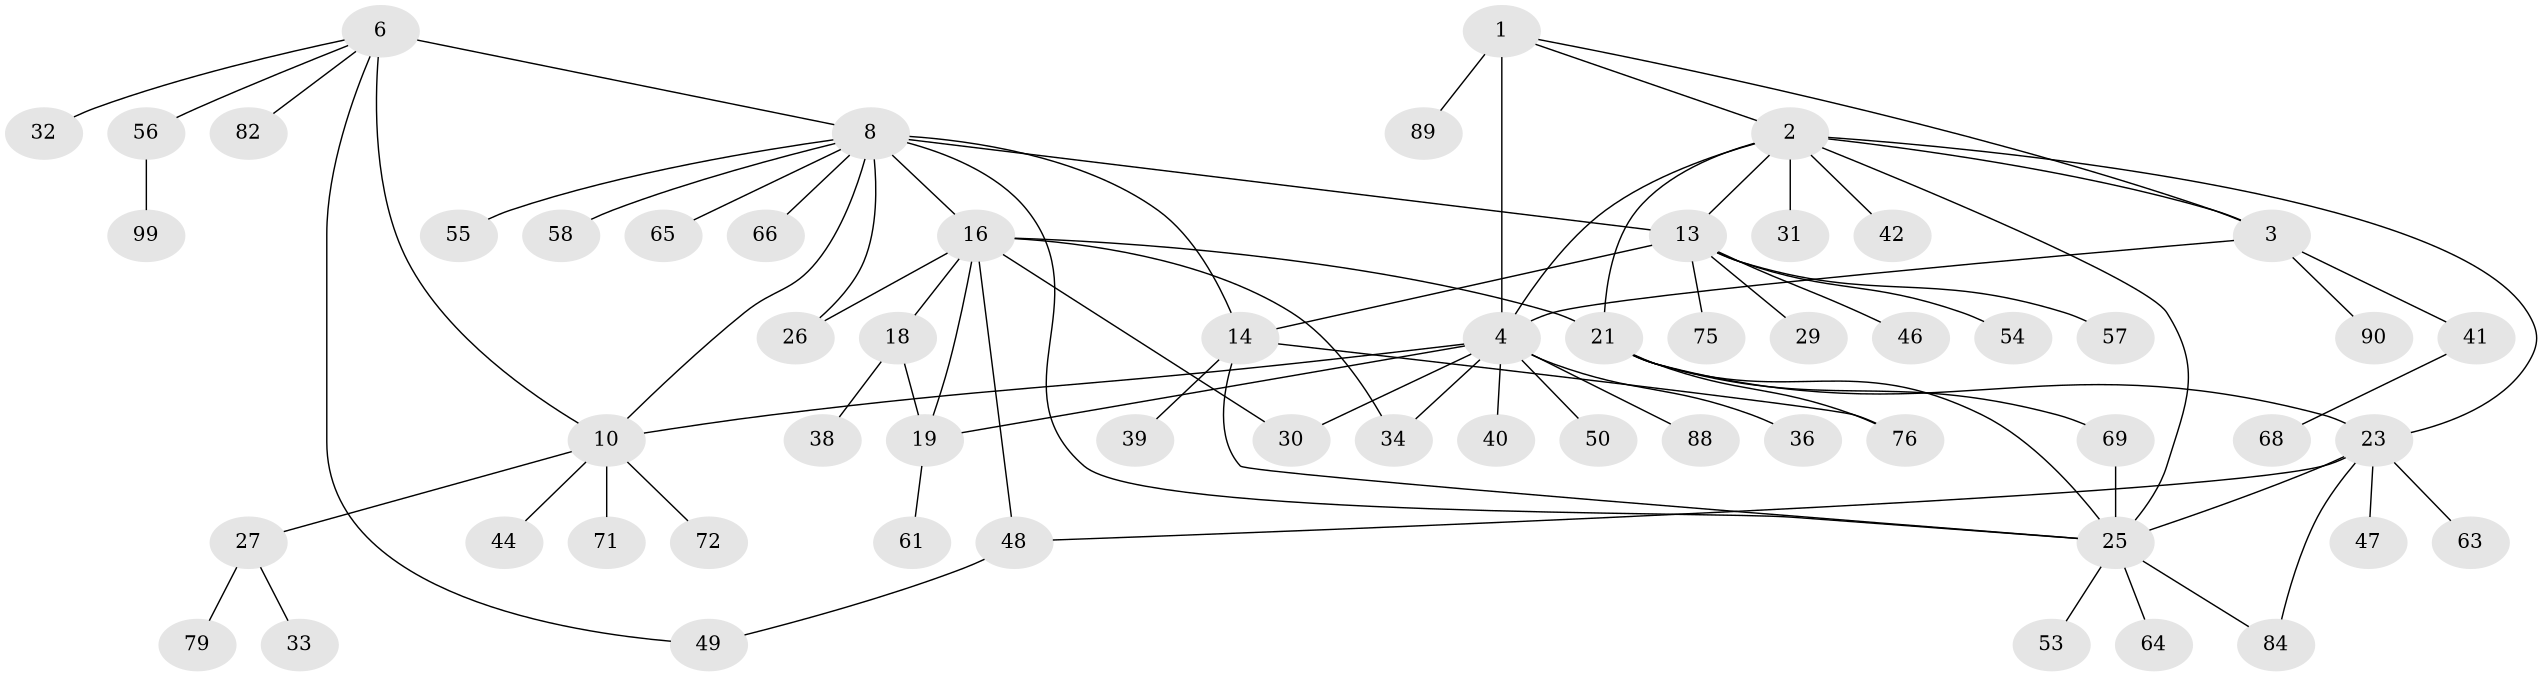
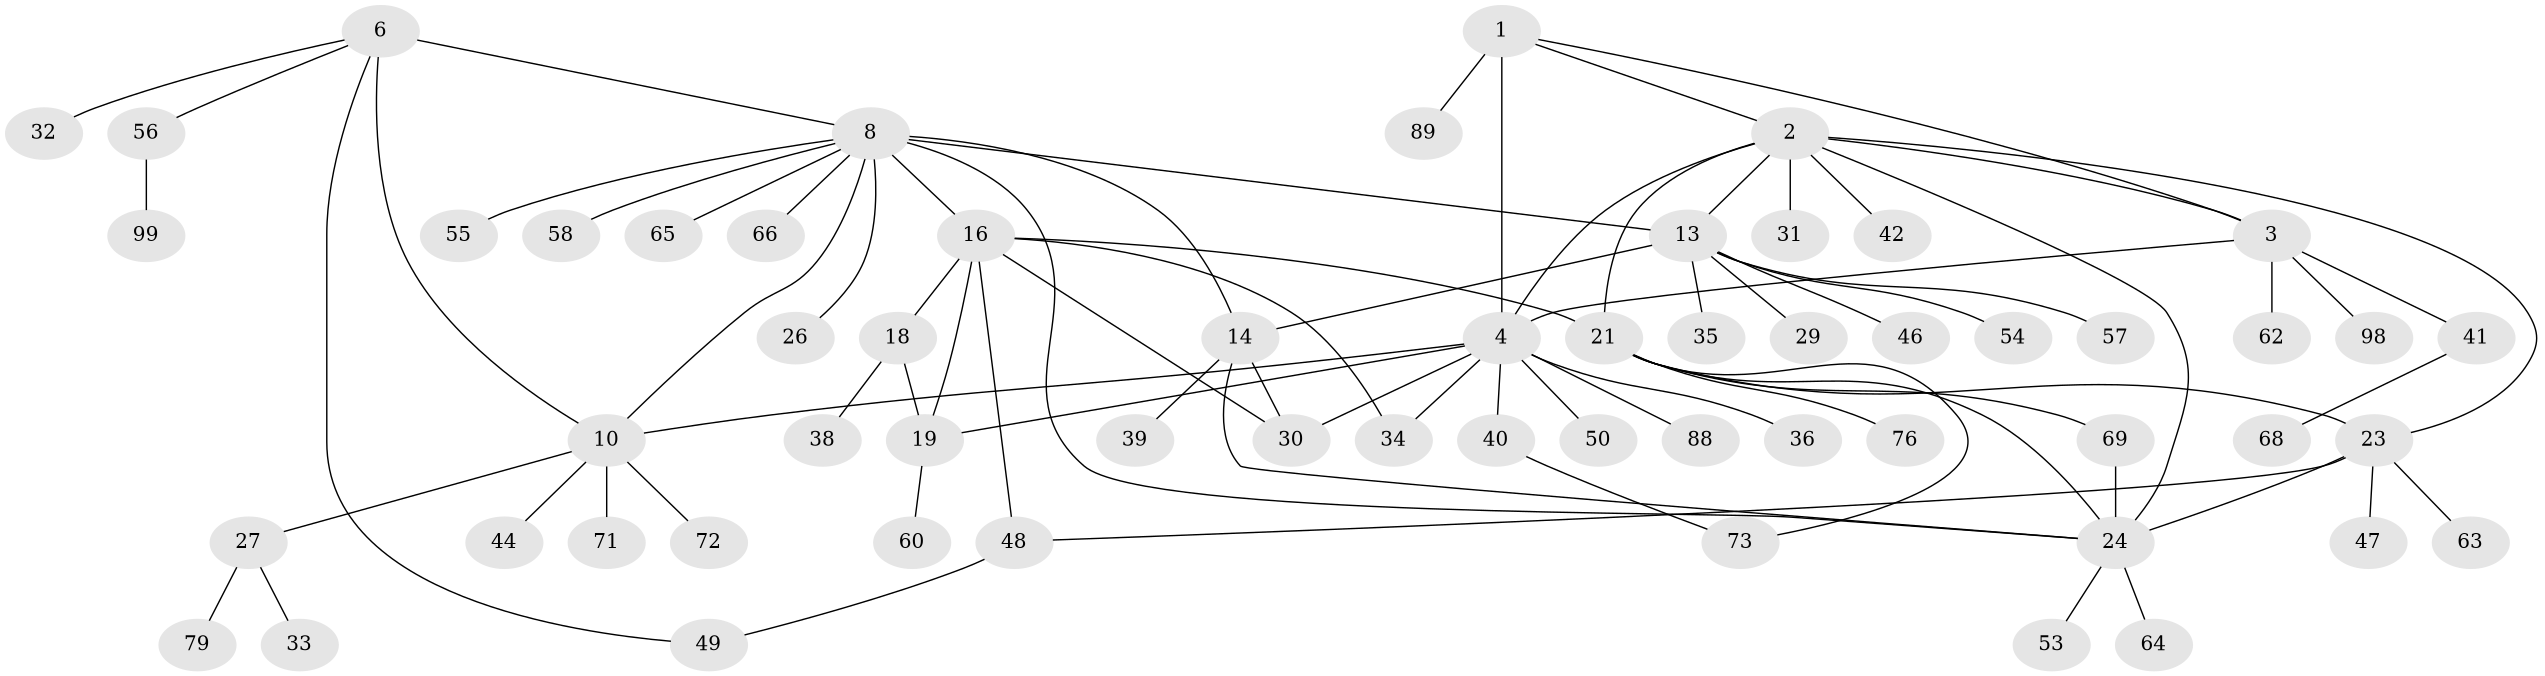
  graph {
    node [color=gray90 style=filled]
    2 [super="+22"]
    3 [super="+45"]
    4 [super="+5"]
    13 [super="+15+103"]
    21
    23
-   24 [super="+25" label=25]
+   24 [super="+25"]
    31
    42
    1
    89
    41
-   90
+   62
+   90 [label=98]
    10
    19 [super="+51+28"]
    30 [super="+83+98"]
    34
    36
    40
    50
    88
    14
    29
    46
    54
    57
-   75
+   75 [label=35]
    69 [super="+96"]
+   73
    76
    48
    47 [super="+81"]
    63
-   84
    53
    64
    68
    27
    44
    71
    72
-   61
+   61 [label=60]
    6 [super="+91+43+7"]
    8 [super="+9+67+100+11"]
    32
    49
    56
-   82
    16 [super="+97+101+17"]
    26
    55
    58
    65
    66
    99
    39
    18
    79
    n60 [label=33]
    38
    2 -- 3
    2 -- 4 [weight=2]
    2 -- 13
    2 -- 21
    2 -- 23
    2 -- 24 [weight=2]
    2 -- 31
    2 -- 42
    3 -- 4 [weight=2]
    3 -- 41
+   3 -- 62
    3 -- 90
    4 -- 10
    4 -- 19
    4 -- 30
    4 -- 34
    4 -- 36
    4 -- 40
    4 -- 50
    4 -- 88
    13 -- 14 [weight=2]
    13 -- 29
    13 -- 46
    13 -- 54
    13 -- 57
    13 -- 75
    21 -- 23
    21 -- 24 [weight=2]
    21 -- 69
+   21 -- 73
    21 -- 76
    23 -- 24 [weight=2]
    23 -- 48
    23 -- 47
    23 -- 63
-   23 -- 84
-   24 -- 84
    24 -- 53
    24 -- 64
    1 -- 2
    1 -- 3
    1 -- 4 [weight=2]
    1 -- 89
    41 -- 68
    10 -- 27
    10 -- 44
    10 -- 71
    10 -- 72
    19 -- 61
+   40 -- 73
    14 -- 24
-   14 -- 76
+   14 -- 30
    14 -- 39
    69 -- 24 [weight=2]
    48 -- 49
    27 -- 79
    27 -- n60
    6 -- 10 [weight=2]
    6 -- 8 [weight=5]
    6 -- 32
    6 -- 49
    6 -- 56
-   6 -- 82
    8 -- 13 [weight=4]
    8 -- 24
    8 -- 10 [weight=2]
    8 -- 14 [weight=2]
    8 -- 16 [weight=2]
    8 -- 26 [weight=2]
    8 -- 55
    8 -- 58
    8 -- 65
    8 -- 66
    56 -- 99
    16 -- 21
    16 -- 19 [weight=3]
    16 -- 30
    16 -- 34
    16 -- 48
-   16 -- 26
    16 -- 18 [weight=3]
    18 -- 19
    18 -- 38
  }
